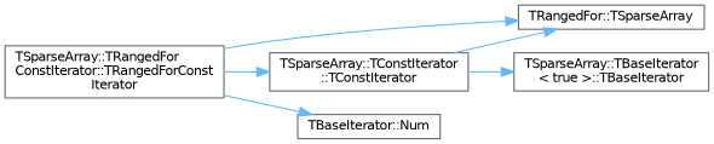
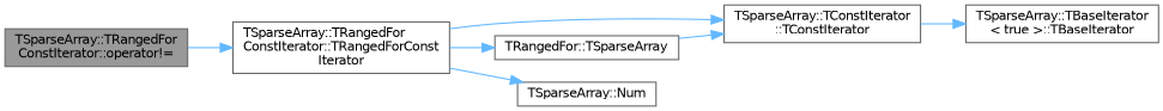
  digraph {
    rankdir=LR
    node [color=grey40 fillcolor=white fontname=Helvetica fontsize=10 shape=box style=filled]
    edge [color=steelblue1 fontname=Helvetica fontsize=10 labelfontname=Helvetica labelfontsize=10 style=solid]
+   n1 [color=gray40 fillcolor=grey60 fontcolor=black height=0.2 label="TSparseArray::TRangedFor\lConstIterator::operator!=" width=0.4]
    n2 [height=0.2 label="TSparseArray::TRangedFor\lConstIterator::TRangedForConst\lIterator" width=0.4]
    n3 [height=0.2 label="TSparseArray::TConstIterator\l::TConstIterator" width=0.4]
    n4 [height=0.2 label="TRangedFor::TSparseArray" width=0.4]
-   n5 [height=0.2 label="TBaseIterator::Num" width=0.4]
+   n5 [height=0.2 label="TSparseArray::Num" width=0.4]
    n6 [height=0.2 label="TSparseArray::TBaseIterator\l\< true \>::TBaseIterator" width=0.4]
+   n1 -> n2
    n2 -> n3
    n2 -> n4
    n2 -> n5
-   n3 -> n4
+   n4 -> n3
    n3 -> n6
  }
